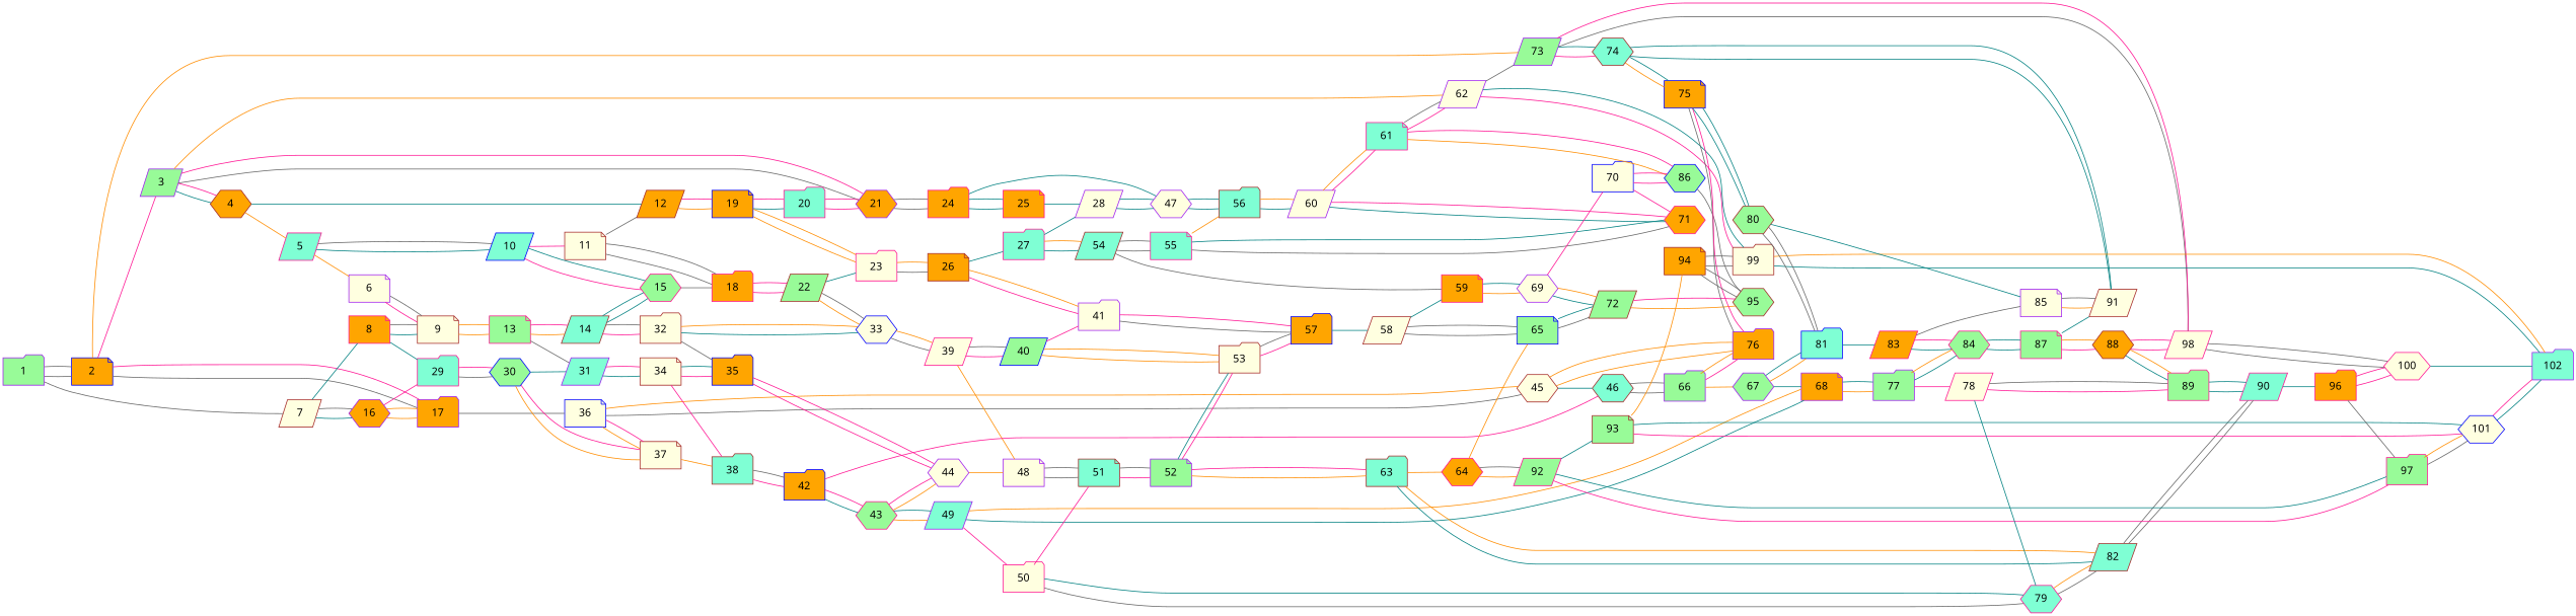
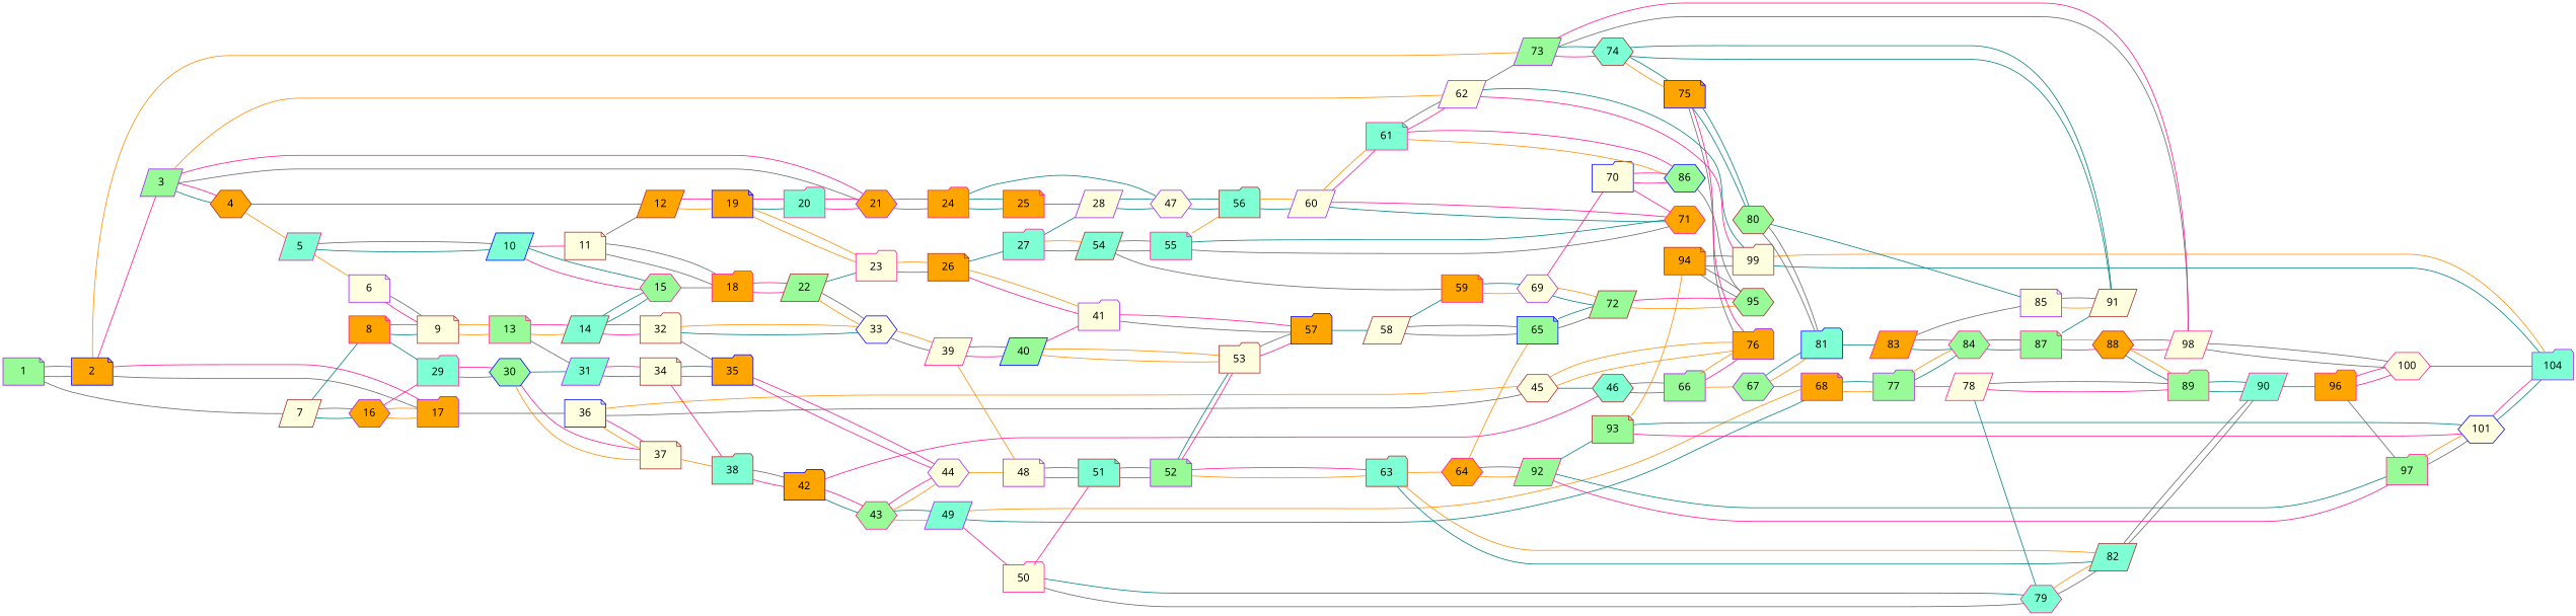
  graph {
    fontname="Noto Sans"
    rankdir=LR
    node [color=deeppink fillcolor=lightyellow fontname="Noto Sans" shape=folder style=filled]
    edge [color=teal fontname="Noto Sans"]
-   1 [color=purple fillcolor=palegreen]
+   1 [color=purple fillcolor=palegreen shape=note]
    2 [color=blue fillcolor=orange shape=note]
    7 [color=brown shape=parallelogram]
    3 [color=purple fillcolor=palegreen shape=parallelogram]
    17 [color=purple fillcolor=orange]
    73 [color=purple fillcolor=palegreen shape=parallelogram]
    8 [fillcolor=orange shape=note]
    16 [color=purple fillcolor=orange shape=hexagon]
    4 [color=brown fillcolor=orange shape=hexagon]
    21 [color=purple fillcolor=orange shape=hexagon]
    62 [color=purple shape=parallelogram]
    36 [color=blue shape=note]
    74 [color=brown fillcolor=aquamarine shape=hexagon]
    98 [shape=parallelogram]
    5 [fillcolor=aquamarine shape=parallelogram]
    12 [color=brown fillcolor=orange shape=parallelogram]
    24 [fillcolor=orange]
    99 [color=brown]
    6 [color=purple shape=note]
    10 [color=blue fillcolor=aquamarine shape=parallelogram]
    19 [color=blue fillcolor=orange shape=note]
    9 [color=brown shape=note]
    11 [color=brown shape=note]
    15 [fillcolor=palegreen shape=hexagon]
    13 [fillcolor=palegreen shape=note]
    29 [fillcolor=aquamarine]
    30 [color=blue fillcolor=palegreen shape=hexagon]
    14 [color=brown fillcolor=aquamarine shape=parallelogram]
    31 [color=purple fillcolor=aquamarine shape=parallelogram]
    18 [fillcolor=orange]
    22 [color=brown fillcolor=palegreen shape=parallelogram]
    20 [fillcolor=aquamarine]
    23
    32 [color=brown]
    34 [color=brown shape=note]
    33 [color=blue shape=hexagon]
    35 [color=blue fillcolor=orange]
    37 [color=brown shape=note]
    45 [color=brown shape=hexagon]
    26 [color=brown fillcolor=orange shape=note]
    25 [fillcolor=orange shape=note]
    47 [color=purple shape=hexagon]
    39 [shape=parallelogram]
    27 [fillcolor=aquamarine]
    41 [color=purple]
    28 [color=purple shape=parallelogram]
    56 [color=brown fillcolor=aquamarine]
    54 [color=brown fillcolor=aquamarine shape=parallelogram]
    57 [color=blue fillcolor=orange]
    55 [fillcolor=aquamarine shape=note]
    59 [fillcolor=orange shape=note]
    38 [color=brown fillcolor=aquamarine]
    44 [color=purple shape=hexagon]
    40 [color=blue fillcolor=palegreen shape=parallelogram]
    48 [color=purple shape=note]
    42 [color=blue fillcolor=orange]
    46 [color=brown fillcolor=aquamarine shape=hexagon]
    76 [color=purple fillcolor=orange]
    43 [fillcolor=palegreen shape=hexagon]
    53 [color=brown]
    51 [color=brown fillcolor=aquamarine shape=note]
    58 [color=brown shape=parallelogram]
    49 [color=purple fillcolor=aquamarine shape=parallelogram]
    66 [color=purple fillcolor=palegreen]
    50
    68 [color=purple fillcolor=orange shape=note]
    67 [color=purple fillcolor=palegreen shape=hexagon]
    60 [color=purple shape=parallelogram]
    52 [color=purple fillcolor=palegreen shape=note]
    79 [fillcolor=aquamarine shape=hexagon]
    77 [color=purple fillcolor=palegreen]
    82 [color=brown fillcolor=aquamarine shape=parallelogram]
    63 [color=brown fillcolor=aquamarine]
    64 [fillcolor=orange shape=hexagon]
    71 [fillcolor=orange shape=hexagon]
    69 [color=purple shape=hexagon]
    61 [fillcolor=aquamarine shape=note]
    65 [color=blue fillcolor=palegreen shape=note]
    72 [color=brown fillcolor=palegreen shape=parallelogram]
    70 [color=blue]
    86 [color=blue fillcolor=palegreen shape=hexagon]
    95 [color=brown fillcolor=palegreen shape=hexagon]
-   102 [color=purple fillcolor=aquamarine]
+   102 [color=purple fillcolor=aquamarine label=104]
    92 [fillcolor=palegreen shape=parallelogram]
    90 [fillcolor=aquamarine shape=parallelogram]
    93 [color=brown fillcolor=palegreen shape=note]
    97 [fillcolor=palegreen]
    81 [color=blue fillcolor=aquamarine]
    83 [fillcolor=orange shape=parallelogram]
    78 [shape=parallelogram]
    84 [fillcolor=palegreen shape=hexagon]
    75 [color=blue fillcolor=orange shape=note]
    91 [color=brown shape=parallelogram]
    100 [shape=hexagon]
    80 [color=brown fillcolor=palegreen shape=hexagon]
    85 [color=purple shape=note]
    89 [fillcolor=palegreen]
    87 [fillcolor=palegreen shape=note]
    96 [fillcolor=orange]
    88 [color=brown fillcolor=orange shape=hexagon]
    94 [color=brown fillcolor=orange shape=note]
    101 [color=blue shape=hexagon]
    1 -- 2 [color=gray40]
    1 -- 2 [color=gray40]
    1 -- 7 [color=gray40]
    2 -- 3 [color=deeppink]
    2 -- 17 [color=gray40]
    2 -- 17 [color=deeppink]
    2 -- 73 [color=darkorange]
    7 -- 8
    7 -- 16
    7 -- 16 [color=gray40]
    3 -- 4
    3 -- 4 [color=deeppink]
    3 -- 21 [color=gray40]
    3 -- 21 [color=deeppink]
    3 -- 62 [color=darkorange]
    17 -- 36 [color=gray40]
    73 -- 74 [color=deeppink]
    73 -- 74
    73 -- 98 [color=gray40]
    73 -- 98 [color=deeppink]
    8 -- 9
    8 -- 9 [color=gray40]
    8 -- 29
    16 -- 17 [color=darkorange]
    16 -- 17 [color=darkorange]
    16 -- 29 [color=deeppink]
    4 -- 5 [color=darkorange]
    4 -- 12
    21 -- 24 [color=gray40]
    21 -- 24 [color=gray40]
    62 -- 73 [color=gray40]
    62 -- 99 [color=deeppink]
    62 -- 99
    36 -- 37 [color=darkorange]
    36 -- 37 [color=deeppink]
    36 -- 45 [color=gray40]
    36 -- 45 [color=darkorange]
    74 -- 75 [color=darkorange]
    74 -- 75
    74 -- 91
    74 -- 91
    98 -- 100 [color=gray40]
    98 -- 100 [color=gray40]
    5 -- 6 [color=darkorange]
    5 -- 10
    5 -- 10 [color=gray40]
    12 -- 19 [color=darkorange]
    12 -- 19 [color=deeppink]
    24 -- 25
    24 -- 25
    24 -- 47
    99 -- 102
    99 -- 102 [color=darkorange]
    6 -- 9 [color=deeppink]
    6 -- 9 [color=gray40]
    10 -- 11 [color=deeppink]
    10 -- 15 [color=deeppink]
    10 -- 15
    19 -- 20
    19 -- 20 [color=deeppink]
    19 -- 23 [color=darkorange]
    19 -- 23 [color=darkorange]
    9 -- 13 [color=darkorange]
    9 -- 13 [color=darkorange]
    11 -- 12 [color=gray40]
    11 -- 18 [color=gray40]
    11 -- 18 [color=gray40]
    15 -- 18 [color=gray40]
    13 -- 14 [color=darkorange]
    13 -- 14 [color=deeppink]
    13 -- 31 [color=gray40]
    29 -- 30 [color=gray40]
    29 -- 30 [color=deeppink]
    30 -- 31
    30 -- 37 [color=darkorange]
    30 -- 37 [color=deeppink]
    14 -- 15
    14 -- 15
    14 -- 32 [color=deeppink]
    14 -- 32 [color=gray40]
    31 -- 34
    31 -- 34 [color=deeppink]
    18 -- 22 [color=deeppink]
    18 -- 22 [color=deeppink]
    22 -- 23
    22 -- 33 [color=darkorange]
    22 -- 33 [color=gray40]
    20 -- 21 [color=deeppink]
    20 -- 21 [color=deeppink]
    23 -- 26 [color=gray40]
    23 -- 26 [color=darkorange]
    32 -- 33
    32 -- 33 [color=darkorange]
    32 -- 35 [color=gray40]
    34 -- 35 [color=deeppink]
    34 -- 35
    34 -- 38 [color=deeppink]
    33 -- 39 [color=gray40]
    33 -- 39 [color=darkorange]
    35 -- 44 [color=deeppink]
    35 -- 44 [color=deeppink]
    37 -- 38 [color=darkorange]
    45 -- 46
    45 -- 76 [color=darkorange]
    45 -- 76 [color=darkorange]
    26 -- 27
    26 -- 41 [color=deeppink]
    26 -- 41 [color=darkorange]
    25 -- 28
    47 -- 56
    47 -- 56
    39 -- 40 [color=deeppink]
    39 -- 40 [color=gray40]
    39 -- 48 [color=darkorange]
    27 -- 28
    27 -- 54
    27 -- 54 [color=darkorange]
    41 -- 57 [color=gray40]
    41 -- 57 [color=deeppink]
    28 -- 47
    28 -- 47
    56 -- 60
    56 -- 60 [color=darkorange]
    54 -- 55 [color=gray40]
    54 -- 55 [color=gray40]
    54 -- 59 [color=gray40]
    57 -- 58
    55 -- 56 [color=darkorange]
    55 -- 71 [color=gray40]
    55 -- 71
    59 -- 69 [color=darkorange]
    59 -- 69
    38 -- 42 [color=deeppink]
    38 -- 42 [color=gray40]
    44 -- 48 [color=darkorange]
    40 -- 41 [color=deeppink]
    40 -- 53 [color=darkorange]
    40 -- 53 [color=darkorange]
    48 -- 51 [color=gray40]
    48 -- 51 [color=gray40]
    42 -- 46 [color=deeppink]
    42 -- 43
    42 -- 43 [color=deeppink]
    46 -- 66 [color=gray40]
    46 -- 66 [color=gray40]
    43 -- 44 [color=darkorange]
    43 -- 44 [color=deeppink]
    43 -- 49 [color=darkorange]
    43 -- 49
    53 -- 57 [color=deeppink]
    53 -- 57 [color=gray40]
    51 -- 52 [color=deeppink]
    51 -- 52 [color=gray40]
    58 -- 59
    58 -- 65 [color=gray40]
    58 -- 65 [color=gray40]
    49 -- 50 [color=deeppink]
    49 -- 68
    49 -- 68 [color=darkorange]
    66 -- 76 [color=deeppink]
    66 -- 76 [color=darkorange]
    66 -- 67 [color=darkorange]
    50 -- 51 [color=deeppink]
    50 -- 79 [color=gray40]
    50 -- 79
    68 -- 77 [color=darkorange]
    68 -- 77
    67 -- 68
    67 -- 81 [color=darkorange]
    67 -- 81
    60 -- 71
    60 -- 71 [color=deeppink]
    60 -- 61 [color=deeppink]
    60 -- 61 [color=darkorange]
    52 -- 53 [color=deeppink]
    52 -- 53
    52 -- 63 [color=darkorange]
    52 -- 63 [color=deeppink]
    79 -- 82 [color=gray40]
    79 -- 82 [color=darkorange]
    77 -- 78 [color=deeppink]
    77 -- 84
    77 -- 84 [color=darkorange]
    82 -- 90 [color=gray40]
    82 -- 90 [color=gray40]
    63 -- 82
    63 -- 82 [color=darkorange]
    63 -- 64 [color=darkorange]
    64 -- 65 [color=darkorange]
    64 -- 92 [color=darkorange]
    64 -- 92 [color=gray40]
    69 -- 72
    69 -- 72 [color=darkorange]
    69 -- 70 [color=deeppink]
    61 -- 62 [color=deeppink]
    61 -- 62 [color=gray40]
    61 -- 86 [color=darkorange]
    61 -- 86 [color=deeppink]
    65 -- 72 [color=gray40]
    65 -- 72
    72 -- 95 [color=darkorange]
    72 -- 95 [color=deeppink]
    70 -- 71 [color=deeppink]
    70 -- 86 [color=deeppink]
    70 -- 86 [color=deeppink]
    86 -- 95 [color=gray40]
    92 -- 93
    92 -- 97 [color=deeppink]
    92 -- 97
    90 -- 96
    93 -- 94 [color=darkorange]
    93 -- 101 [color=deeppink]
    93 -- 101
    97 -- 101 [color=gray40]
    97 -- 101 [color=darkorange]
    81 -- 83
    83 -- 84
    83 -- 84 [color=deeppink]
    83 -- 85 [color=gray40]
    78 -- 79
    78 -- 89 [color=deeppink]
    78 -- 89 [color=gray40]
    84 -- 87
    84 -- 87
    75 -- 76 [color=gray40]
    75 -- 76 [color=deeppink]
    75 -- 80
    75 -- 80
    100 -- 102
    80 -- 81 [color=gray40]
    80 -- 81 [color=gray40]
    80 -- 85
    85 -- 91 [color=darkorange]
    85 -- 91 [color=gray40]
    89 -- 90
    89 -- 90
    87 -- 91
    87 -- 88 [color=deeppink]
    87 -- 88 [color=darkorange]
    96 -- 97 [color=gray40]
    96 -- 100 [color=deeppink]
    96 -- 100 [color=deeppink]
    88 -- 98 [color=deeppink]
    88 -- 98 [color=deeppink]
    88 -- 89
    88 -- 89 [color=darkorange]
    94 -- 99 [color=gray40]
    94 -- 99 [color=gray40]
    94 -- 95 [color=gray40]
    94 -- 95 [color=gray40]
    101 -- 102
    101 -- 102 [color=deeppink]
  }
